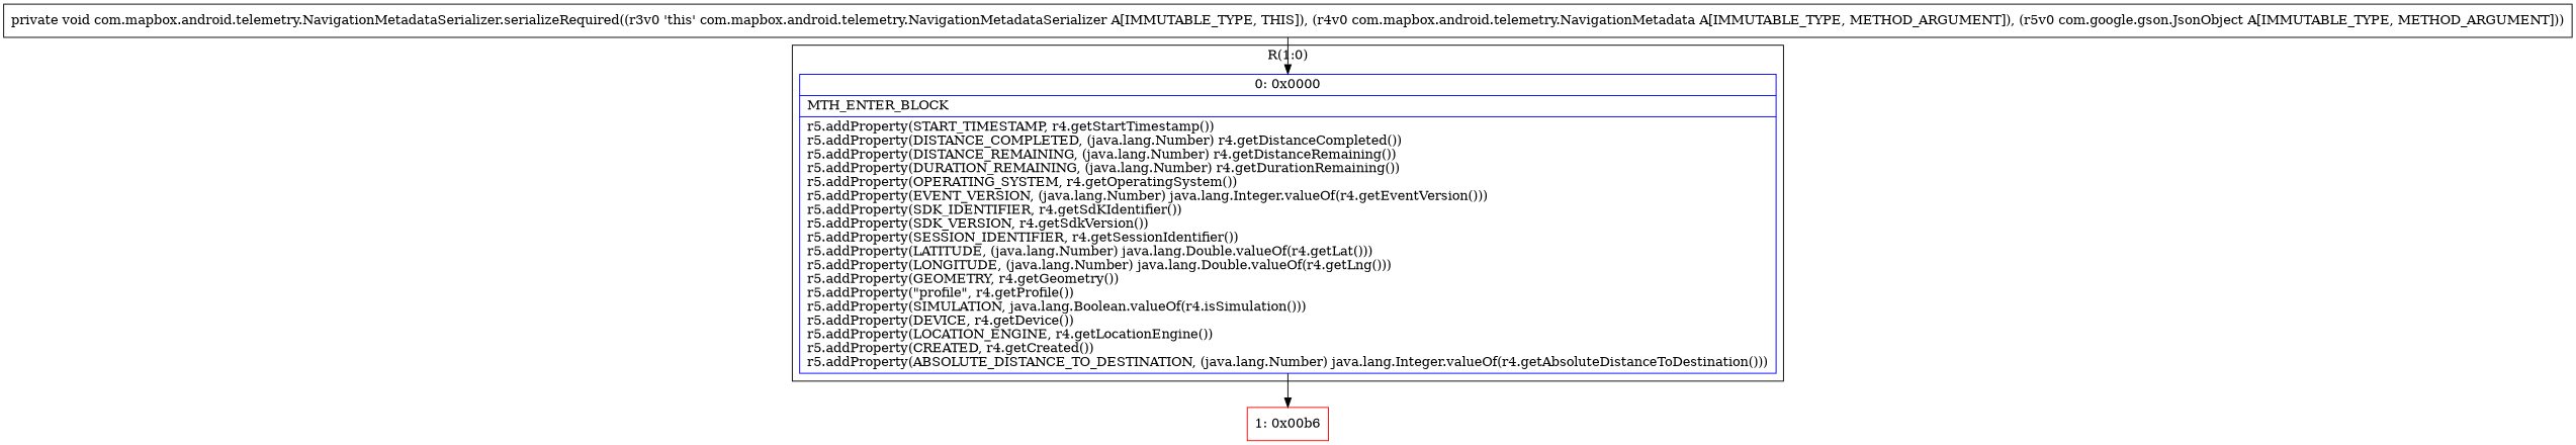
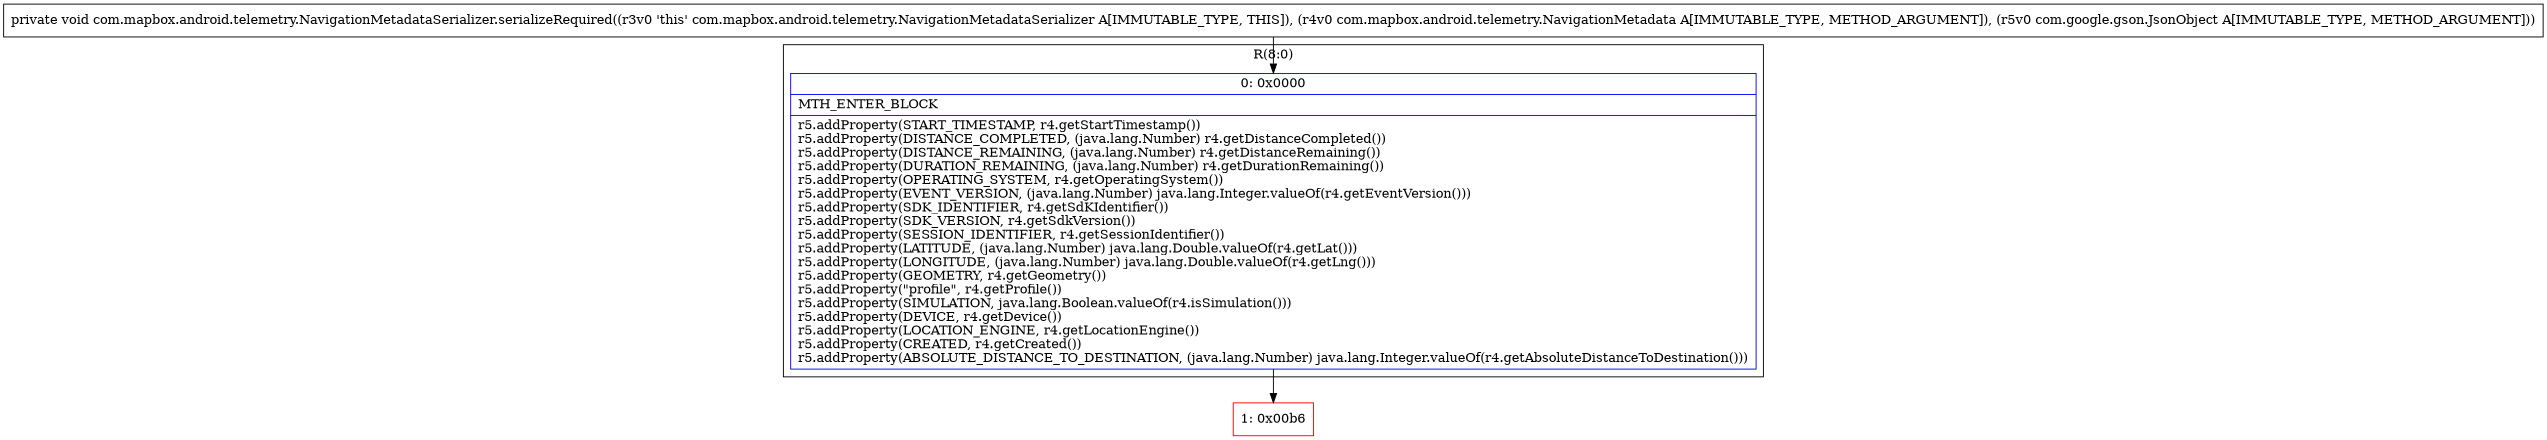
  digraph {
    node [shape=record]
    n1 [color=blue label="{0\:\ 0x0000|MTH_ENTER_BLOCK\l|r5.addProperty(START_TIMESTAMP, r4.getStartTimestamp())\lr5.addProperty(DISTANCE_COMPLETED, (java.lang.Number) r4.getDistanceCompleted())\lr5.addProperty(DISTANCE_REMAINING, (java.lang.Number) r4.getDistanceRemaining())\lr5.addProperty(DURATION_REMAINING, (java.lang.Number) r4.getDurationRemaining())\lr5.addProperty(OPERATING_SYSTEM, r4.getOperatingSystem())\lr5.addProperty(EVENT_VERSION, (java.lang.Number) java.lang.Integer.valueOf(r4.getEventVersion()))\lr5.addProperty(SDK_IDENTIFIER, r4.getSdKIdentifier())\lr5.addProperty(SDK_VERSION, r4.getSdkVersion())\lr5.addProperty(SESSION_IDENTIFIER, r4.getSessionIdentifier())\lr5.addProperty(LATITUDE, (java.lang.Number) java.lang.Double.valueOf(r4.getLat()))\lr5.addProperty(LONGITUDE, (java.lang.Number) java.lang.Double.valueOf(r4.getLng()))\lr5.addProperty(GEOMETRY, r4.getGeometry())\lr5.addProperty(\"profile\", r4.getProfile())\lr5.addProperty(SIMULATION, java.lang.Boolean.valueOf(r4.isSimulation()))\lr5.addProperty(DEVICE, r4.getDevice())\lr5.addProperty(LOCATION_ENGINE, r4.getLocationEngine())\lr5.addProperty(CREATED, r4.getCreated())\lr5.addProperty(ABSOLUTE_DISTANCE_TO_DESTINATION, (java.lang.Number) java.lang.Integer.valueOf(r4.getAbsoluteDistanceToDestination()))\l}"]
    n2 [color=red label="{1\:\ 0x00b6}"]
    n3 [label="{private void com.mapbox.android.telemetry.NavigationMetadataSerializer.serializeRequired((r3v0 'this' com.mapbox.android.telemetry.NavigationMetadataSerializer A[IMMUTABLE_TYPE, THIS]), (r4v0 com.mapbox.android.telemetry.NavigationMetadata A[IMMUTABLE_TYPE, METHOD_ARGUMENT]), (r5v0 com.google.gson.JsonObject A[IMMUTABLE_TYPE, METHOD_ARGUMENT])) }"]
    subgraph cluster_1 {
-     label="R(1:0)"
+     label="R(8:0)"
      n1
    }
    n1 -> n2
    n3 -> n1
  }
